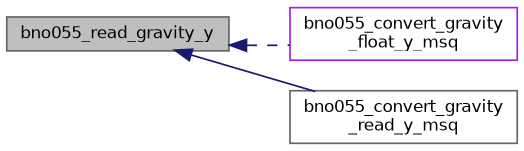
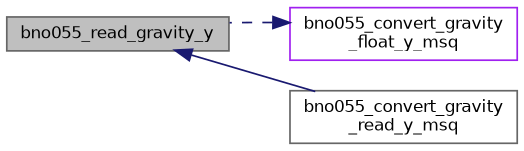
  digraph {
    rankdir=LR
    node [color=gray40 fillcolor=white fontname=Helvetica fontsize=10 shape=record style=filled]
    edge [color=midnightblue dir=back fontname=Helvetica fontsize=10 labelfontname=Helvetica labelfontsize=10]
    n1 [fillcolor=grey75 fontcolor=black height=0.2 label=bno055_read_gravity_y width=0.4]
    n2 [color=purple height=0.2 label="bno055_convert_gravity\l_float_y_msq" width=0.4]
    n3 [height=0.2 label="bno055_convert_gravity\l_read_y_msq" width=0.4]
-   n1 -> n2 [style=dashed]
+   n2 -> n1 [style=dashed]
    n1 -> n3 [style=solid]
  }
